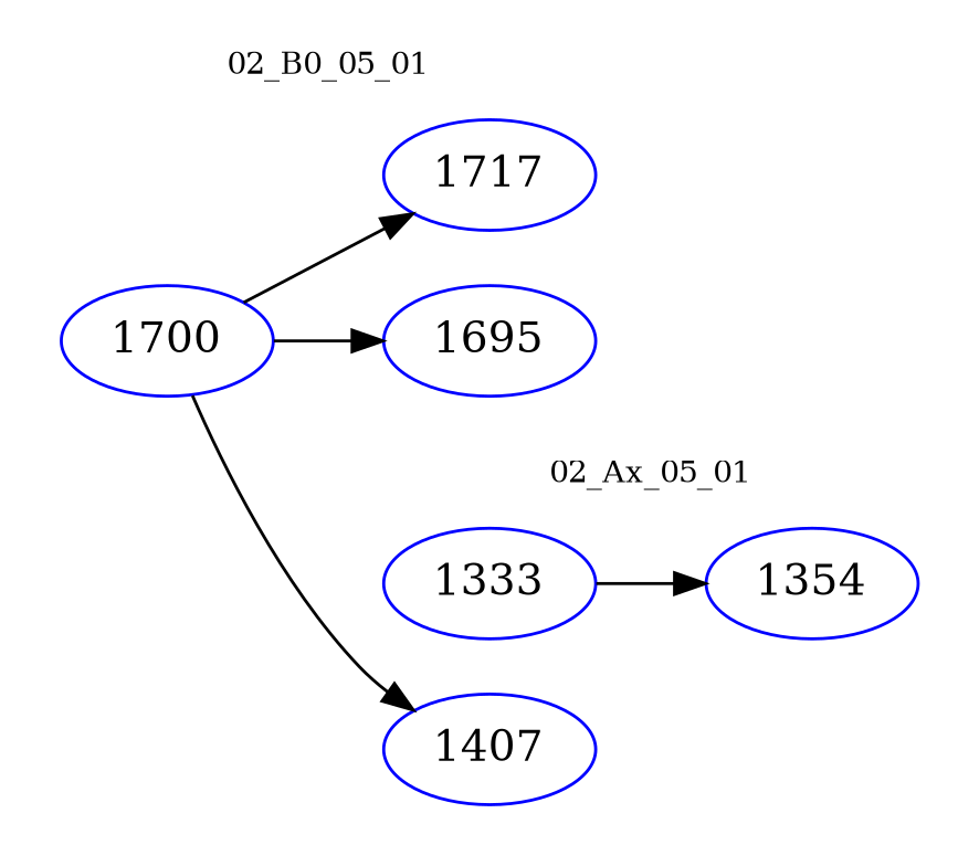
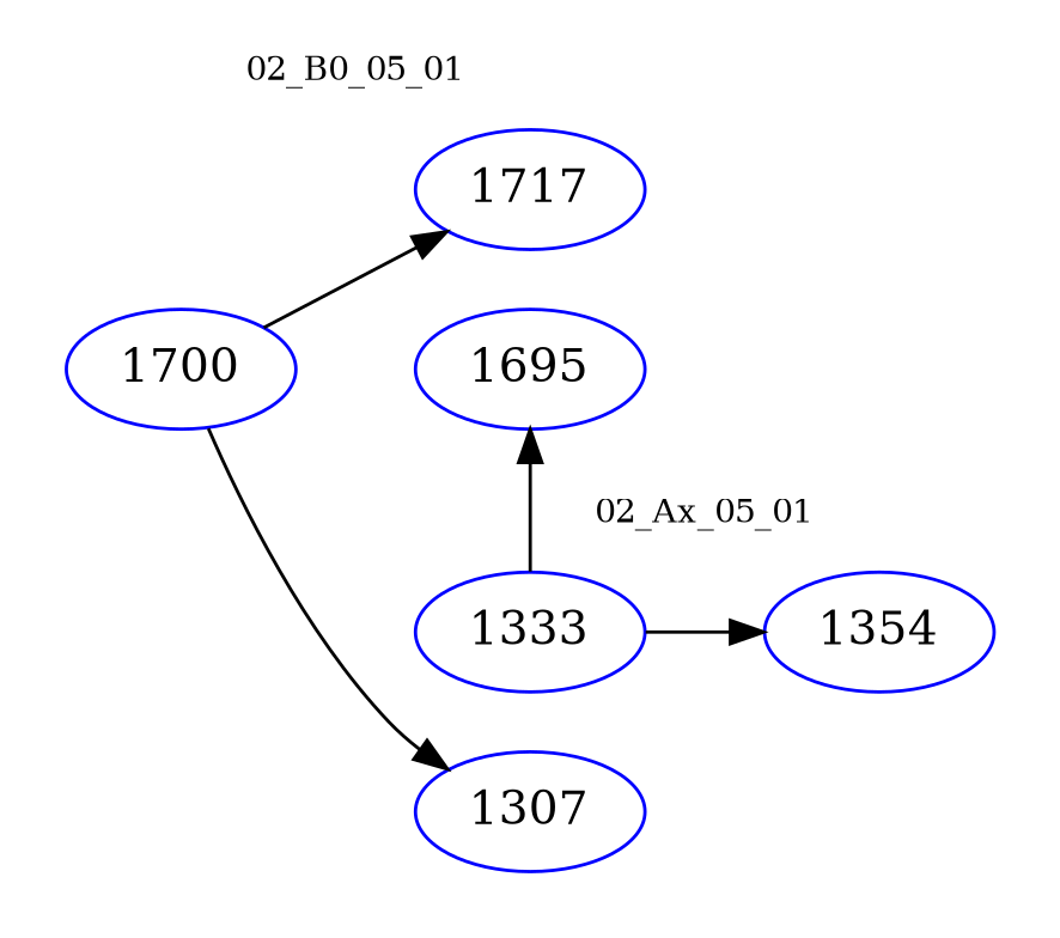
  digraph {
    rankdir=LR
    node [color=blue]
    edge [color=black]
    n1 [label=1333]
-   n2 [label=1407]
+   n2 [label=1307]
    n3 [label=1354]
    n4 [label=1700]
    n5 [label=1695]
    n6 [label=1717]
    subgraph cluster_1 {
      color=white
      fontsize=10
      label="02_Ax_05_01"
      n1
      n2
      n3
    }
    subgraph cluster_2 {
      color=white
      fontsize=10
      label="02_B0_05_01"
      n4
      n5
      n6
    }
    n1 -> n3
    n4 -> n2
-   n4 -> n5
+   n1 -> n5
    n4 -> n6
  }
